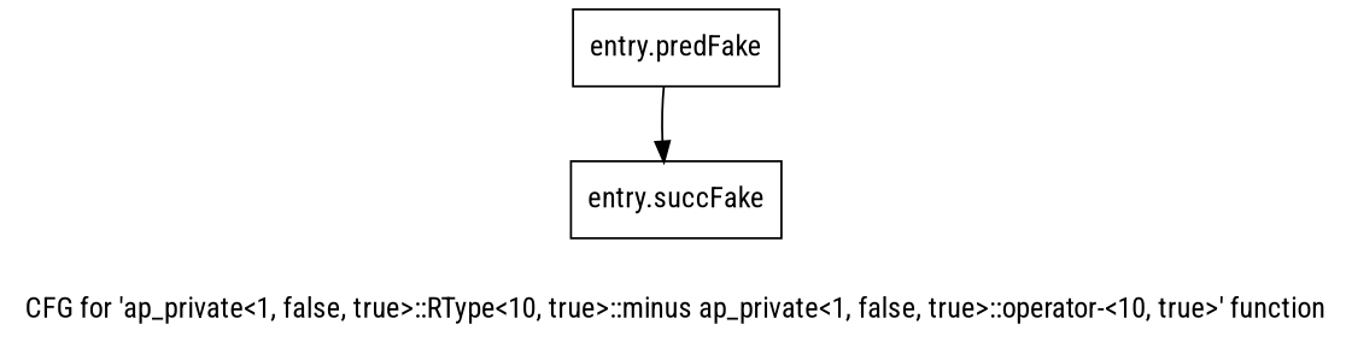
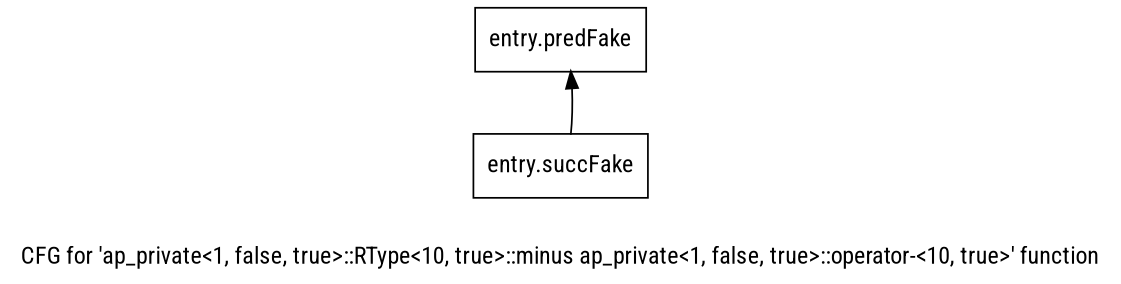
  digraph {
    label="CFG for 'ap_private\<1, false, true\>::RType\<10, true\>::minus ap_private\<1, false, true\>::operator-\<10, true\>' function"
    fontname="Roboto Condensed"
    node [shape=record fontname="Roboto Condensed"]
    n1 [label="{entry.predFake}"]
    n2 [filename="/tools/Xilinx/Vitis_HLS/2022.1/include/etc/ap_private.h" label="{entry.succFake}" linenumber=2197]
-   n1 -> n2 [execusionnum=0 filename="/tools/Xilinx/Vitis_HLS/2022.1/include/etc/ap_private.h" fontname="Roboto Condensed"]
+   n2 -> n1 [execusionnum=0 filename="/tools/Xilinx/Vitis_HLS/2022.1/include/etc/ap_private.h" fontname="Roboto Condensed"]
  }
